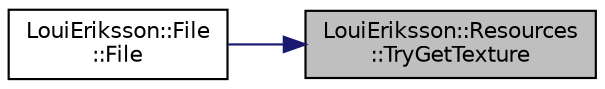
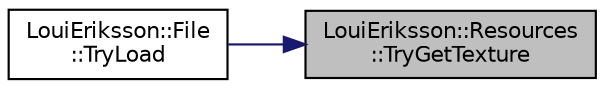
  digraph {
    rankdir=RL
    node [color=black fontname=Helvetica fontsize=10 shape=record style=filled]
    n1 [fillcolor=grey75 fontcolor=black height=0.2 label="LouiEriksson::Resources\l::TryGetTexture" width=0.4]
-   n2 [fillcolor=white height=0.2 label="LouiEriksson::File\l::File" width=0.4]
+   n2 [fillcolor=white height=0.2 label="LouiEriksson::File\l::TryLoad" width=0.4]
    n1 -> n2 [color=midnightblue dir=back fontname=Helvetica fontsize=10 labelfontname=Helvetica labelfontsize=10 style=solid]
  }
